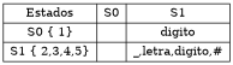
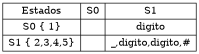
  digraph {
    nodesep=0.8
    ranksep=0.5
    fontname="DejaVu Serif"
-   n1 [fontname="DejaVu Serif" label="{Estados| S0 \{ 1\}| S1 \{ 2,3,4,5\}}| { S0| | }| { S1| digito| _,letra,digito,#}} " shape=record]
+   n1 [fontname="DejaVu Serif" label="{Estados| S0 \{ 1\}| S1 \{ 2,3,4,5\}}| { S0| | }| { S1| digito| _,digito,digito,#}} " shape=record]
  }
